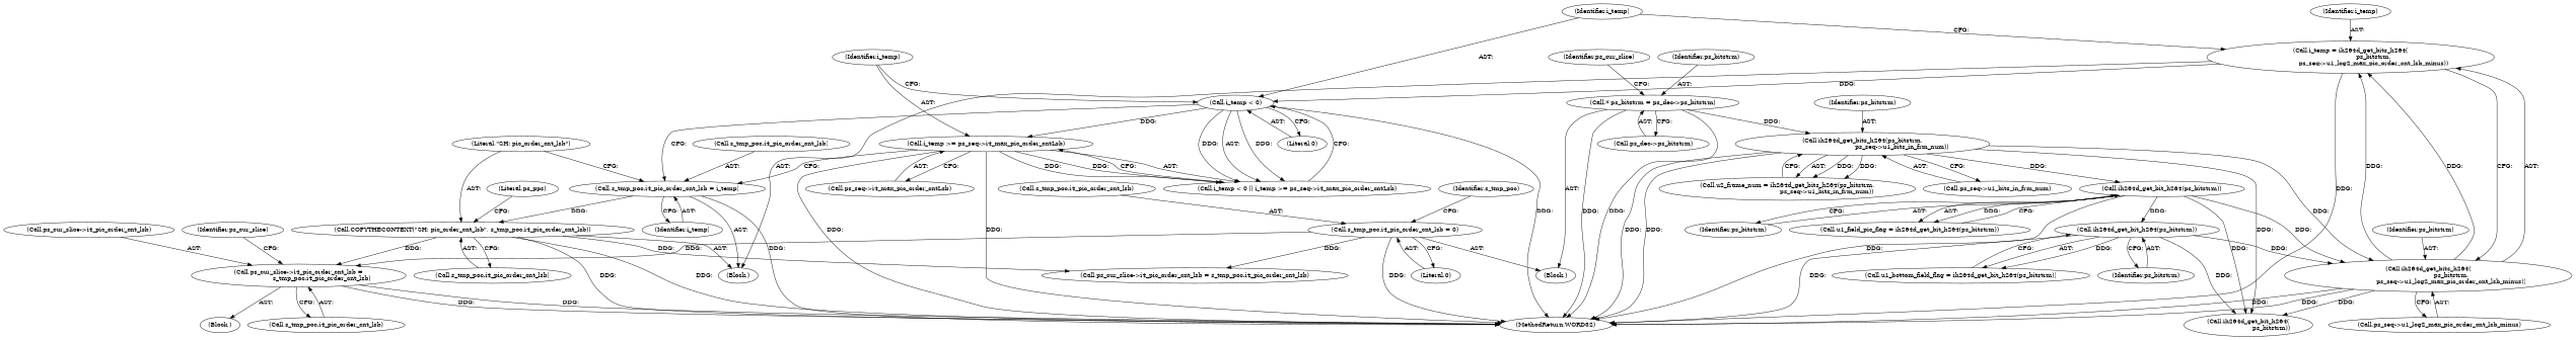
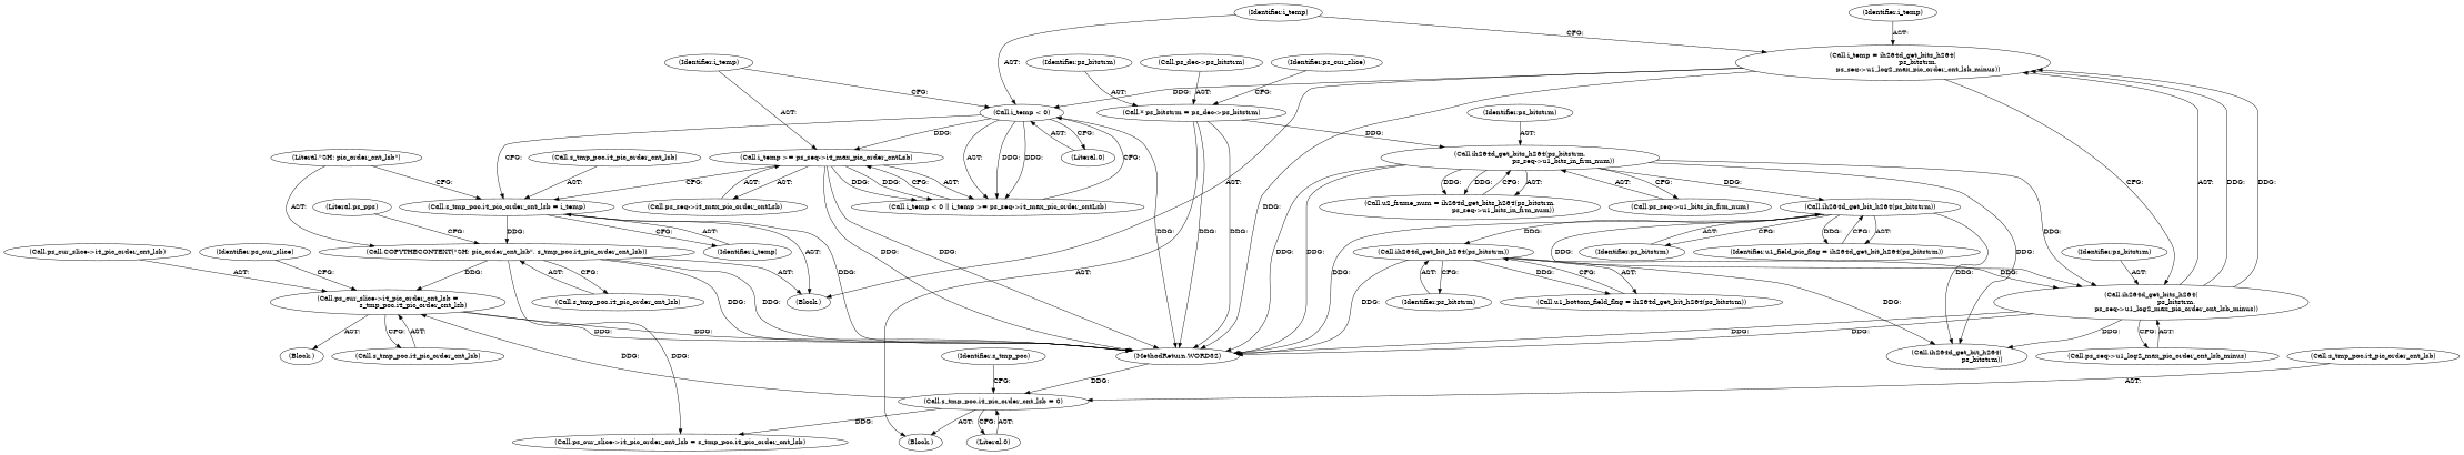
  digraph {
    n1 [label="(Call,ps_cur_slice->i4_pic_order_cnt_lsb =\n                        s_tmp_poc.i4_pic_order_cnt_lsb)"]
    n2 [label="(MethodReturn,WORD32)"]
    n3 [label="(Block,)"]
    n4 [label="(Call,s_tmp_poc.i4_pic_order_cnt_lsb)"]
    n5 [label="(Call,COPYTHECONTEXT(\"SH: pic_order_cnt_lsb\", s_tmp_poc.i4_pic_order_cnt_lsb))"]
    n6 [label="(Block,)"]
    n7 [label="(Call,s_tmp_poc.i4_pic_order_cnt_lsb)"]
    n8 [label="(Call,ps_cur_slice->i4_pic_order_cnt_lsb = s_tmp_poc.i4_pic_order_cnt_lsb)"]
    n9 [label="(Call,s_tmp_poc.i4_pic_order_cnt_lsb = i_temp)"]
    n10 [label="(Identifier,i_temp)"]
    n11 [label="(Call,i_temp < 0)"]
    n12 [label="(Call,i_temp >= ps_seq->i4_max_pic_order_cntLsb)"]
    n13 [label="(Call,i_temp < 0 || i_temp >= ps_seq->i4_max_pic_order_cntLsb)"]
    n14 [label="(Literal,0)"]
    n15 [label="(Call,ps_seq->i4_max_pic_order_cntLsb)"]
    n16 [label="(Call,i_temp = ih264d_get_bits_h264(\n                        ps_bitstrm,\n                        ps_seq->u1_log2_max_pic_order_cnt_lsb_minus))"]
    n17 [label="(Call,ih264d_get_bits_h264(\n                        ps_bitstrm,\n                        ps_seq->u1_log2_max_pic_order_cnt_lsb_minus))"]
    n18 [label="(Call,ps_seq->u1_log2_max_pic_order_cnt_lsb_minus)"]
    n19 [label="(Call,ih264d_get_bit_h264(\n                        ps_bitstrm))"]
    n20 [label="(Call,ih264d_get_bits_h264(ps_bitstrm,\n                                         ps_seq->u1_bits_in_frm_num))"]
    n21 [label="(Call,ih264d_get_bit_h264(ps_bitstrm))"]
    n22 [label="(Call,u2_frame_num = ih264d_get_bits_h264(ps_bitstrm,\n                                         ps_seq->u1_bits_in_frm_num))"]
    n23 [label="(Call,ps_seq->u1_bits_in_frm_num)"]
    n24 [label="(Call,ih264d_get_bit_h264(ps_bitstrm))"]
-   n25 [label="(Call,u1_field_pic_flag = ih264d_get_bit_h264(ps_bitstrm))"]
+   n25 [label="(Identifier,u1_field_pic_flag = ih264d_get_bit_h264(ps_bitstrm))"]
    n26 [label="(Identifier,ps_bitstrm)"]
    n27 [label="(Call,* ps_bitstrm = ps_dec->ps_bitstrm)"]
    n28 [label="(Block,)"]
    n29 [label="(Call,ps_dec->ps_bitstrm)"]
    n30 [label="(Identifier,ps_bitstrm)"]
    n31 [label="(Call,u1_bottom_field_flag = ih264d_get_bit_h264(ps_bitstrm))"]
    n32 [label="(Call,s_tmp_poc.i4_pic_order_cnt_lsb = 0)"]
    n33 [label="(Literal,0)"]
    n34 [label="(Identifier,i_temp)"]
    n35 [label="(Identifier,ps_cur_slice)"]
    n36 [label="(Call,ps_cur_slice->i4_pic_order_cnt_lsb)"]
    n37 [label="(Identifier,ps_cur_slice)"]
    n38 [label="(Call,s_tmp_poc.i4_pic_order_cnt_lsb)"]
    n39 [label="(Literal,ps_pps)"]
    n40 [label="(Identifier,ps_bitstrm)"]
    n41 [label="(Call,s_tmp_poc.i4_pic_order_cnt_lsb)"]
    n42 [label="(Identifier,i_temp)"]
    n43 [label="(Identifier,ps_bitstrm)"]
    n44 [label="(Literal,\"SH: pic_order_cnt_lsb\")"]
    n45 [label="(Identifier,ps_bitstrm)"]
    n46 [label="(Identifier,i_temp)"]
    n47 [label="(Identifier,s_tmp_poc)"]
    n1 -> n2 [label="DDG: "]
    n1 -> n2 [label="DDG: "]
    n1 -> n3 [label="AST: "]
    n1 -> n4 [label="CFG: "]
    n4 -> n1 [label="AST: "]
    n5 -> n1 [label="DDG: "]
    n5 -> n2 [label="DDG: "]
    n5 -> n2 [label="DDG: "]
    n5 -> n6 [label="AST: "]
    n5 -> n7 [label="CFG: "]
    n5 -> n8 [label="DDG: "]
    n7 -> n5 [label="AST: "]
    n9 -> n2 [label="DDG: "]
    n9 -> n5 [label="DDG: "]
    n9 -> n6 [label="AST: "]
    n9 -> n10 [label="CFG: "]
    n10 -> n9 [label="AST: "]
    n11 -> n2 [label="DDG: "]
    n11 -> n9 [label="CFG: "]
    n11 -> n12 [label="DDG: "]
    n11 -> n13 [label="AST: "]
    n11 -> n13 [label="DDG: "]
    n11 -> n13 [label="DDG: "]
    n11 -> n14 [label="CFG: "]
    n12 -> n2 [label="DDG: "]
    n12 -> n2 [label="DDG: "]
    n12 -> n9 [label="CFG: "]
    n12 -> n13 [label="AST: "]
    n12 -> n13 [label="DDG: "]
    n12 -> n13 [label="DDG: "]
-   n12 -> n15 [label="CFG: "]
+   n12 -> n15 [label="AST: "]
    n13 -> n11 [label="CFG: "]
    n13 -> n12 [label="CFG: "]
    n14 -> n11 [label="AST: "]
    n15 -> n12 [label="AST: "]
    n16 -> n2 [label="DDG: "]
    n16 -> n6 [label="AST: "]
    n16 -> n11 [label="DDG: "]
    n16 -> n17 [label="CFG: "]
    n17 -> n2 [label="DDG: "]
    n17 -> n2 [label="DDG: "]
    n17 -> n16 [label="AST: "]
    n17 -> n16 [label="DDG: "]
    n17 -> n16 [label="DDG: "]
    n17 -> n18 [label="CFG: "]
    n17 -> n19 [label="DDG: "]
    n18 -> n17 [label="AST: "]
    n20 -> n2 [label="DDG: "]
    n20 -> n2 [label="DDG: "]
    n20 -> n17 [label="DDG: "]
    n20 -> n19 [label="DDG: "]
    n20 -> n21 [label="DDG: "]
    n20 -> n22 [label="AST: "]
    n20 -> n22 [label="DDG: "]
    n20 -> n22 [label="DDG: "]
    n20 -> n23 [label="CFG: "]
    n21 -> n2 [label="DDG: "]
    n21 -> n17 [label="DDG: "]
    n21 -> n19 [label="DDG: "]
    n21 -> n24 [label="DDG: "]
    n21 -> n25 [label="AST: "]
    n21 -> n25 [label="DDG: "]
    n21 -> n26 [label="CFG: "]
    n22 -> n20 [label="CFG: "]
    n23 -> n20 [label="AST: "]
    n24 -> n2 [label="DDG: "]
    n24 -> n17 [label="DDG: "]
    n24 -> n19 [label="DDG: "]
    n24 -> n30 [label="CFG: "]
    n24 -> n31 [label="AST: "]
    n24 -> n31 [label="DDG: "]
    n25 -> n21 [label="CFG: "]
    n26 -> n21 [label="AST: "]
    n27 -> n2 [label="DDG: "]
    n27 -> n2 [label="DDG: "]
    n27 -> n20 [label="DDG: "]
    n27 -> n28 [label="AST: "]
-   n27 -> n29 [label="CFG: "]
    n29 -> n27 [label="AST: "]
    n30 -> n24 [label="AST: "]
    n31 -> n24 [label="CFG: "]
    n32 -> n1 [label="DDG: "]
-   n32 -> n2 [label="DDG: "]
+   n2 -> n32 [label="DDG: "]
    n32 -> n8 [label="DDG: "]
    n32 -> n28 [label="AST: "]
    n32 -> n33 [label="CFG: "]
    n33 -> n32 [label="AST: "]
    n34 -> n16 [label="AST: "]
    n35 -> n1 [label="CFG: "]
    n36 -> n1 [label="AST: "]
    n37 -> n27 [label="CFG: "]
    n38 -> n32 [label="AST: "]
    n39 -> n5 [label="CFG: "]
    n40 -> n20 [label="AST: "]
    n41 -> n9 [label="AST: "]
    n42 -> n11 [label="CFG: "]
    n42 -> n12 [label="AST: "]
    n43 -> n27 [label="AST: "]
    n44 -> n5 [label="AST: "]
    n44 -> n9 [label="CFG: "]
    n45 -> n17 [label="AST: "]
    n46 -> n11 [label="AST: "]
    n46 -> n16 [label="CFG: "]
    n47 -> n32 [label="CFG: "]
  }
